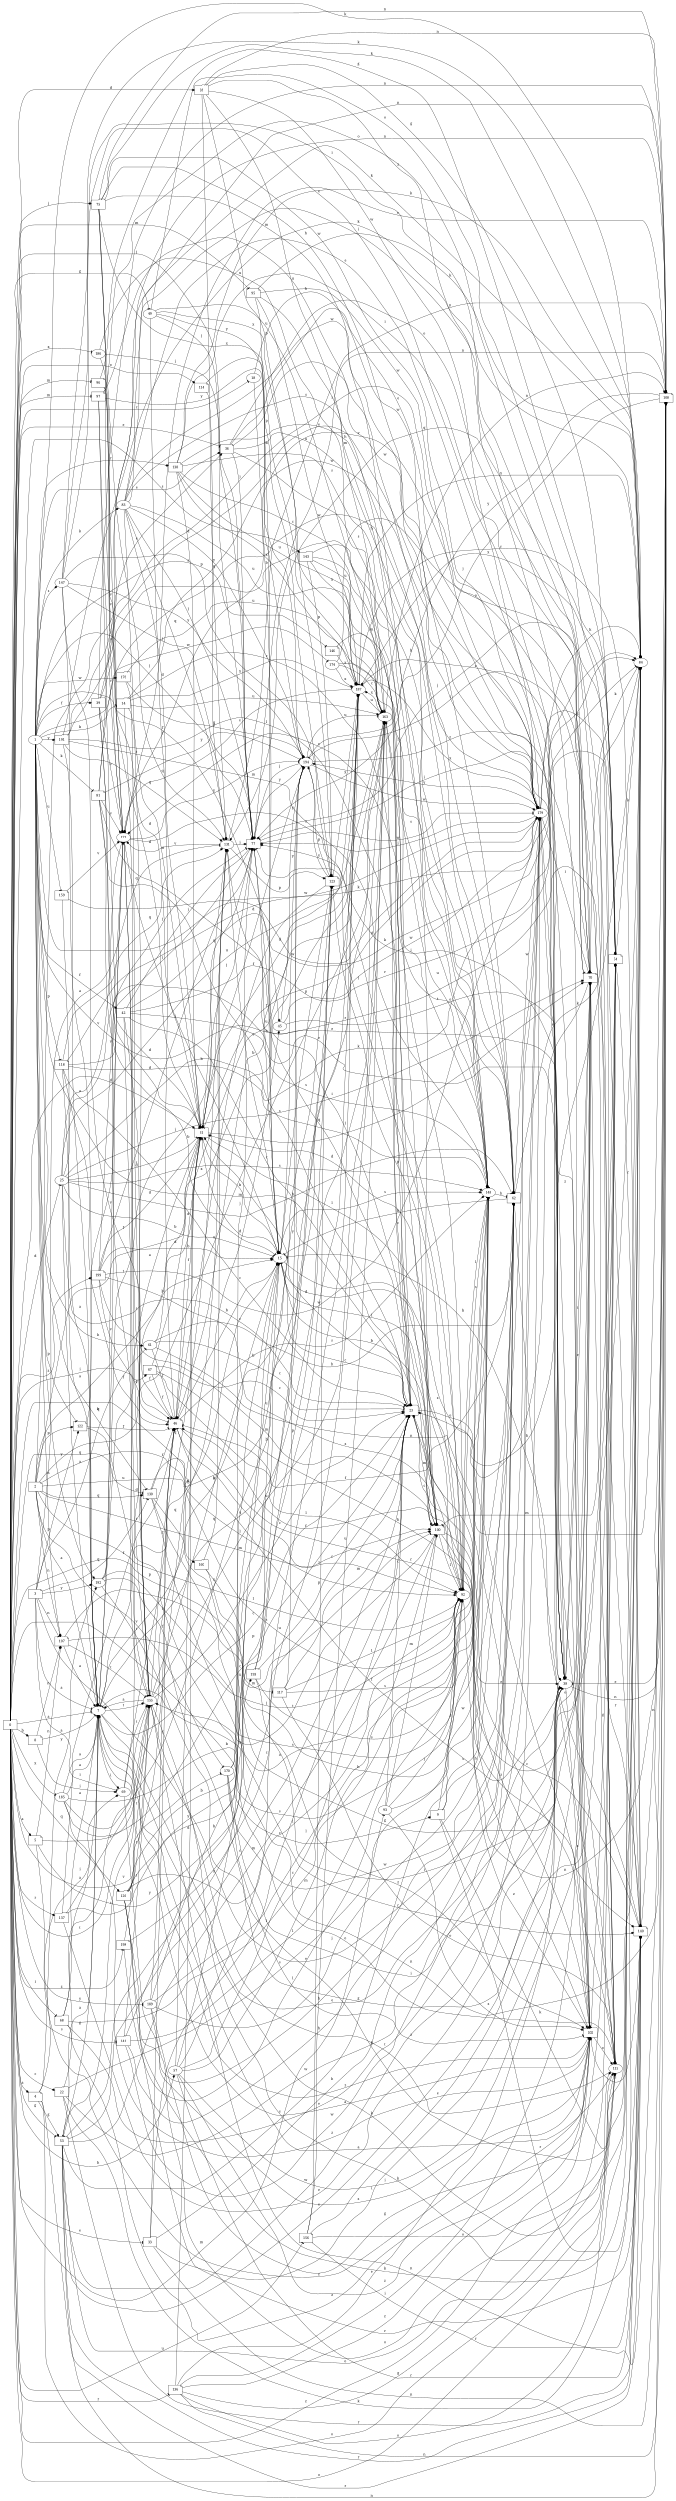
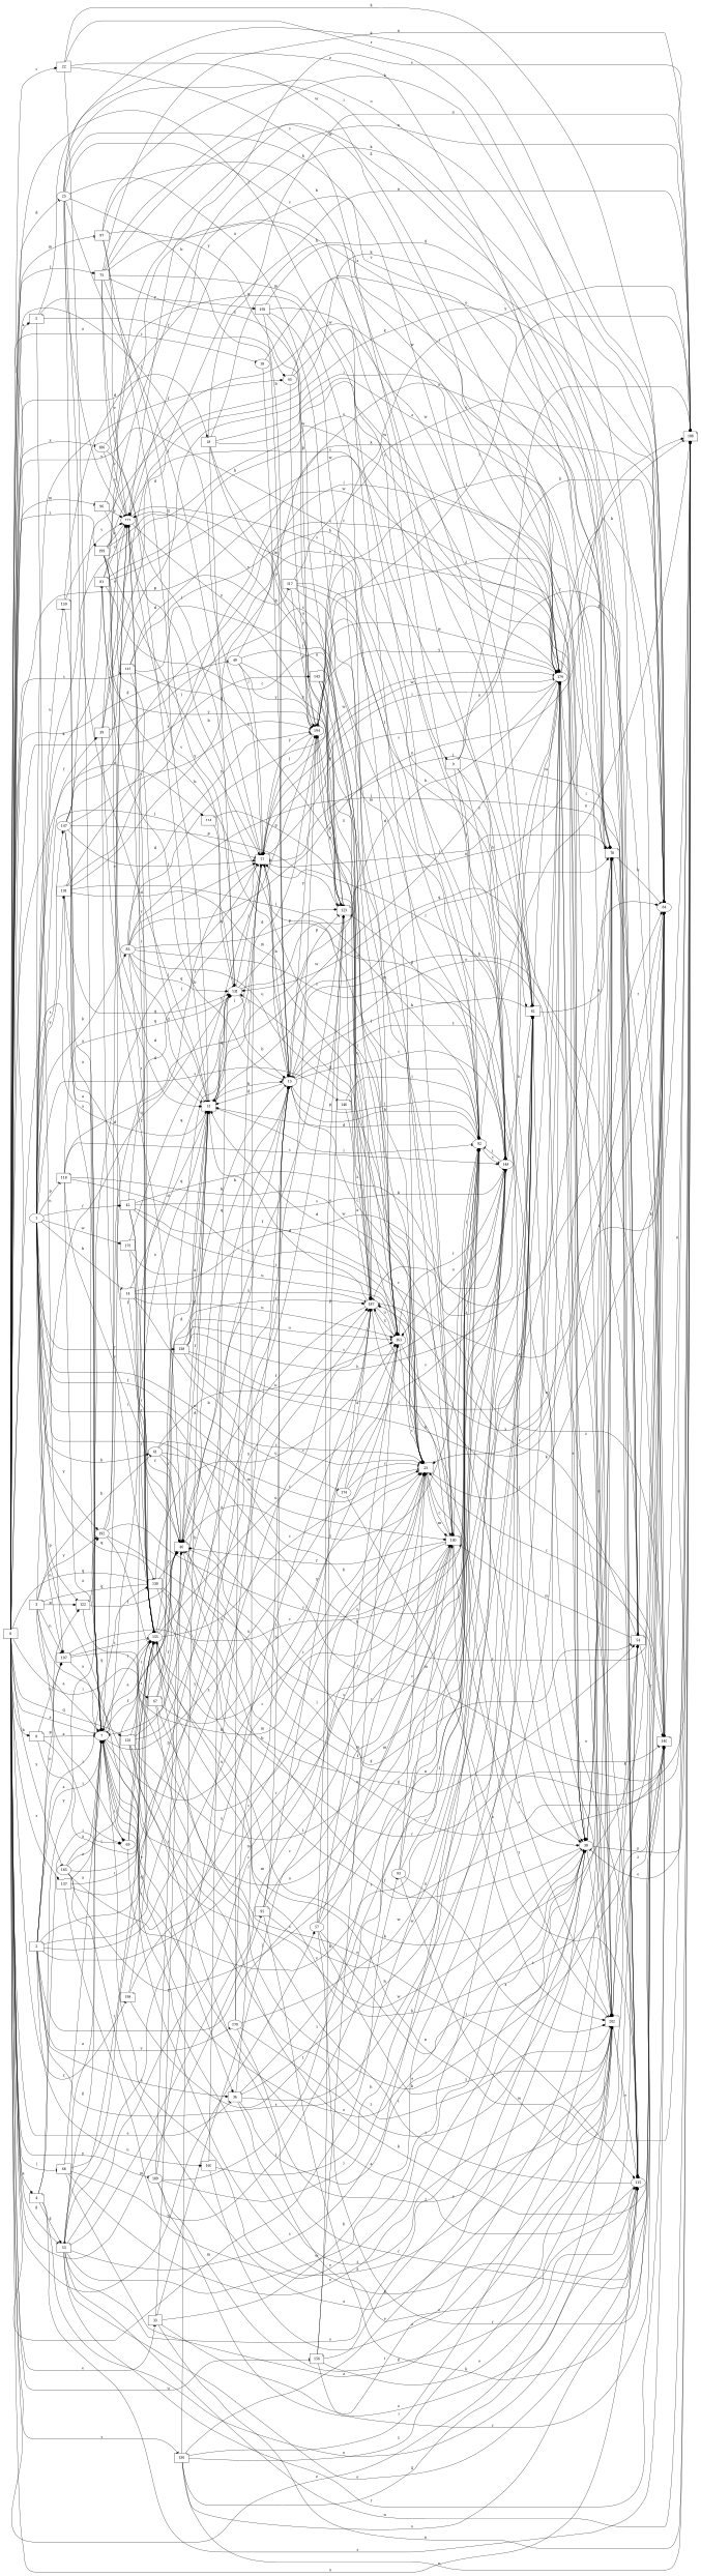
  strict digraph {
    fontname="Noto Serif"
    rankdir=LR
    node [fontname="Noto Serif" shape=note]
    edge [arrowhead=diamond fontname="Noto Serif"]
    0 [shape=folder]
    4
    5
    7 [shape=ellipse]
    8
    9 [shape=folder]
    18 [shape=ellipse]
    22 [shape=folder]
    25 [shape=ellipse]
    28 [shape=folder]
    31 [shape=folder]
    33 [shape=folder]
    36
    49 [shape=ellipse]
    53
    57 [shape=ellipse]
    67
    68 [shape=folder]
    75 [shape=folder]
    77 [shape=folder]
    92 [shape=ellipse]
    93 [shape=ellipse]
    95
    96
    97
    114
    115 [shape=ellipse]
    117
    126 [shape=folder]
    130 [shape=folder]
    136
    137 [shape=folder]
-   141 [shape=folder]
+   141
    143 [shape=folder]
    155 [shape=ellipse]
    156
    170 [shape=ellipse]
    185 [shape=ellipse]
    186 [shape=ellipse]
    189 [shape=ellipse]
    198
    199
    202 [shape=folder]
    140
    192 [shape=ellipse]
    69 [shape=ellipse]
    45 [shape=ellipse]
    107
    193 [shape=folder]
    84 [shape=ellipse]
    15 [shape=ellipse]
    163 [shape=ellipse]
    38 [shape=ellipse]
    23 [shape=folder]
    171 [shape=ellipse]
    148 [shape=ellipse]
    62 [shape=folder]
    179 [shape=ellipse]
    70
    131 [shape=ellipse]
    123
    54
    108
    46
    187 [shape=ellipse]
    194 [shape=ellipse]
    100
    1 [shape=ellipse]
    14 [shape=folder]
    39 [shape=folder]
    42 [shape=folder]
    61 [shape=ellipse]
    81
    83 [shape=ellipse]
    118
    122
    138
    146
    147 [shape=ellipse]
    159
    174 [shape=ellipse]
    176 [shape=folder]
    191 [shape=folder]
    2
    160 [shape=folder]
    3
    0 -> 4 [label=a]
    0 -> 5 [label=a]
    0 -> 7 [arrowhead=tee label=a]
    0 -> 8 [label=b]
    0 -> 9 [label=b]
    0 -> 18 [arrowhead=tee label=c]
    0 -> 22 [label=c]
    0 -> 25 [arrowhead=tee label=d]
    0 -> 28 [label=d]
    0 -> 31 [label=d]
    0 -> 33 [arrowhead=tee label=e]
    0 -> 36 [arrowhead=tee label=e]
    0 -> 49 [arrowhead=tee label=g]
    0 -> 53 [arrowhead=tee label=g]
    0 -> 57 [label=h]
    0 -> 67 [label=i]
    0 -> 68 [arrowhead=tee label=i]
    0 -> 75 [label=j]
    0 -> 77 [arrowhead=tee label=j]
    0 -> 92 [label=l]
    0 -> 93 [arrowhead=tee label=m]
    0 -> 95 [arrowhead=tee label=m]
    0 -> 96 [arrowhead=tee label=m]
    0 -> 97 [arrowhead=tee label=m]
    0 -> 114 [label=o]
    0 -> 115 [label=o]
    0 -> 117 [arrowhead=tee label=p]
    0 -> 126 [label=q]
    0 -> 130 [arrowhead=tee label=q]
    0 -> 136 [arrowhead=tee label=r]
    0 -> 137 [label=r]
    0 -> 141 [arrowhead=tee label=s]
    0 -> 143 [label=s]
-   0 -> 155 [label=t]
+   8 -> 155 [label=t]
    0 -> 156 [arrowhead=tee label=u]
-   0 -> 170 [arrowhead=tee label=v]
    0 -> 185 [arrowhead=tee label=x]
    0 -> 186 [arrowhead=tee label=x]
    0 -> 189 [arrowhead=tee label=y]
    0 -> 198 [arrowhead=tee label=z]
    0 -> 199 [label=z]
    0 -> 202 [label=z]
    4 -> 53 [label=g]
    4 -> 115 [arrowhead=tee label=o]
    4 -> 140 [label=r]
    4 -> 192 [label=y]
    4 -> 69 [label=i]
    5 -> 202 [label=z]
    5 -> 45 [label=f]
    5 -> 107 [label=n]
    5 -> 193 [label=y]
    7 -> 53 [arrowhead=tee label=g]
    7 -> 155 [label=t]
    7 -> 202 [arrowhead=tee label=z]
    7 -> 69 [label=i]
    7 -> 84 [arrowhead=tee label=k]
    7 -> 15 [label=b]
    7 -> 163 [label=u]
    7 -> 38 [arrowhead=tee label=e]
    7 -> 23 [label=c]
    7 -> 171 [arrowhead=tee label=v]
    8 -> 7 [arrowhead=tee label=a]
    8 -> 69 [label=i]
    8 -> 107 [label=n]
    9 -> 92 [label=l]
    9 -> 140 [arrowhead=tee label=r]
    9 -> 84 [arrowhead=tee label=k]
    9 -> 148 [label=s]
    9 -> 62 [arrowhead=tee label=h]
    18 -> 15 [arrowhead=tee label=b]
    18 -> 179 [label=w]
    22 -> 7 [arrowhead=tee label=a]
    22 -> 140 [arrowhead=tee label=r]
    22 -> 84 [arrowhead=tee label=k]
    22 -> 148 [arrowhead=tee label=s]
    22 -> 179 [arrowhead=tee label=w]
    25 -> 7 [arrowhead=tee label=a]
    25 -> 31 [arrowhead=tee label=d]
    25 -> 77 [arrowhead=tee label=j]
    25 -> 84 [arrowhead=tee label=k]
    25 -> 15 [arrowhead=tee label=b]
    25 -> 163 [arrowhead=tee label=u]
-   25 -> 23 [arrowhead=tee label=c]
    25 -> 171 [arrowhead=tee label=v]
    25 -> 148 [label=s]
    25 -> 62 [arrowhead=tee label=h]
    25 -> 70 [label=i]
    28 -> 202 [arrowhead=tee label=z]
    28 -> 163 [arrowhead=tee label=u]
    28 -> 179 [arrowhead=tee label=w]
    28 -> 131 [label=q]
    28 -> 123 [label=p]
    28 -> 54 [arrowhead=tee label=g]
    28 -> 108 [label=n]
    31 -> 7 [arrowhead=tee label=a]
    31 -> 77 [arrowhead=tee label=j]
    31 -> 92 [arrowhead=tee label=l]
    31 -> 15 [label=b]
    31 -> 70 [label=i]
    31 -> 131 [label=q]
    31 -> 46 [label=f]
    33 -> 23 [arrowhead=tee label=c]
    33 -> 62 [label=h]
    33 -> 70 [arrowhead=tee label=i]
    33 -> 108 [label=n]
    33 -> 46 [label=f]
    36 -> 77 [arrowhead=tee label=j]
    36 -> 115 [label=o]
    36 -> 38 [arrowhead=tee label=e]
    36 -> 148 [arrowhead=tee label=s]
    36 -> 62 [label=h]
    36 -> 179 [label=w]
    49 -> 77 [label=j]
    49 -> 115 [arrowhead=tee label=o]
    49 -> 163 [label=u]
-   49 -> 46 [arrowhead=tee label=f]
    49 -> 187 [arrowhead=tee label=x]
    49 -> 194 [arrowhead=tee label=y]
    53 -> 7 [label=a]
    53 -> 115 [label=o]
    53 -> 155 [arrowhead=tee label=t]
    53 -> 140 [label=r]
    53 -> 38 [label=e]
    53 -> 23 [label=c]
    53 -> 148 [label=s]
    53 -> 179 [label=w]
    53 -> 108 [label=n]
    53 -> 187 [arrowhead=tee label=x]
    53 -> 100 [arrowhead=tee label=m]
-   57 -> 31 [label=d]
    57 -> 202 [label=z]
    57 -> 140 [label=r]
    57 -> 163 [label=u]
    57 -> 23 [label=c]
    57 -> 70 [arrowhead=tee label=i]
    57 -> 123 [label=p]
    57 -> 100 [arrowhead=tee label=m]
-   67 -> 31 [arrowhead=tee label=d]
+   67 -> 31 [label=d]
    67 -> 92 [label=l]
    67 -> 84 [arrowhead=tee label=k]
    67 -> 23 [label=c]
    67 -> 46 [label=f]
    68 -> 7 [arrowhead=tee label=a]
    68 -> 31 [arrowhead=tee label=d]
    68 -> 92 [label=l]
    68 -> 202 [arrowhead=tee label=z]
    68 -> 38 [arrowhead=tee label=e]
    75 -> 31 [arrowhead=tee label=d]
    75 -> 84 [arrowhead=tee label=k]
    75 -> 171 [arrowhead=tee label=v]
    75 -> 62 [arrowhead=tee label=h]
    75 -> 179 [label=w]
    75 -> 131 [label=q]
    75 -> 108 [label=n]
    75 -> 187 [label=x]
    75 -> 100 [arrowhead=tee label=m]
    77 -> 15 [arrowhead=tee label=b]
    77 -> 179 [arrowhead=tee label=w]
    77 -> 70 [arrowhead=tee label=i]
    77 -> 108 [label=n]
    77 -> 194 [arrowhead=tee label=y]
    92 -> 7 [arrowhead=tee label=a]
    92 -> 31 [label=d]
    92 -> 77 [arrowhead=tee label=j]
    92 -> 15 [arrowhead=tee label=b]
    92 -> 148 [arrowhead=tee label=s]
    92 -> 123 [arrowhead=tee label=p]
    92 -> 108 [label=n]
    93 -> 92 [label=l]
    93 -> 202 [label=z]
    93 -> 23 [label=c]
-   93 -> 179 [label=w]
+   93 -> 54 [label=w]
    93 -> 100 [label=m]
    95 -> 84 [arrowhead=tee label=k]
    95 -> 15 [label=b]
    95 -> 179 [label=w]
    95 -> 187 [arrowhead=tee label=x]
    95 -> 100 [arrowhead=tee label=m]
    96 -> 31 [arrowhead=tee label=d]
    96 -> 171 [label=v]
    96 -> 54 [label=g]
    97 -> 31 [arrowhead=tee label=d]
    97 -> 115 [label=o]
    97 -> 171 [arrowhead=tee label=v]
    97 -> 62 [arrowhead=tee label=h]
    97 -> 194 [label=y]
    114 -> 131 [arrowhead=tee label=q]
    114 -> 123 [arrowhead=tee label=p]
    115 -> 7 [label=a]
    115 -> 155 [arrowhead=tee label=t]
    117 -> 92 [arrowhead=tee label=l]
    117 -> 115 [label=o]
    117 -> 148 [arrowhead=tee label=s]
    117 -> 194 [arrowhead=tee label=y]
    117 -> 100 [label=m]
    126 -> 92 [label=l]
    126 -> 155 [arrowhead=tee label=t]
    126 -> 202 [arrowhead=tee label=z]
    126 -> 140 [label=r]
    126 -> 84 [arrowhead=tee label=k]
    126 -> 15 [label=b]
    126 -> 131 [arrowhead=tee label=q]
    126 -> 187 [label=x]
    130 -> 140 [label=r]
    130 -> 163 [label=u]
    130 -> 54 [label=g]
    130 -> 108 [arrowhead=tee label=n]
    130 -> 46 [label=f]
    136 -> 31 [arrowhead=tee label=d]
    136 -> 115 [label=o]
    136 -> 202 [arrowhead=tee label=z]
    136 -> 38 [arrowhead=tee label=e]
    136 -> 70 [label=i]
    136 -> 54 [label=g]
    136 -> 108 [label=n]
    137 -> 7 [label=a]
    137 -> 155 [arrowhead=tee label=t]
    137 -> 38 [arrowhead=tee label=e]
    137 -> 194 [label=y]
    141 -> 92 [arrowhead=tee label=l]
    141 -> 155 [label=t]
    141 -> 62 [label=h]
    141 -> 179 [label=w]
    141 -> 187 [arrowhead=tee label=x]
    143 -> 163 [arrowhead=tee label=u]
    143 -> 62 [label=h]
    143 -> 123 [arrowhead=tee label=p]
    143 -> 187 [label=x]
    143 -> 100 [label=m]
    155 -> 7 [label=a]
    155 -> 84 [label=k]
    155 -> 15 [arrowhead=tee label=b]
    155 -> 163 [arrowhead=tee label=u]
    155 -> 23 [label=c]
    155 -> 171 [arrowhead=tee label=v]
    155 -> 108 [arrowhead=tee label=n]
    155 -> 46 [label=f]
    156 -> 115 [label=o]
    156 -> 140 [arrowhead=tee label=r]
    156 -> 163 [label=u]
    156 -> 38 [label=e]
    156 -> 123 [label=p]
    170 -> 77 [arrowhead=tee label=j]
    170 -> 202 [arrowhead=tee label=z]
    170 -> 15 [label=b]
    170 -> 179 [arrowhead=tee label=w]
    170 -> 70 [label=i]
    185 -> 7 [label=a]
    185 -> 202 [label=z]
    185 -> 23 [label=c]
    185 -> 148 [label=s]
    185 -> 46 [arrowhead=tee label=f]
    185 -> 187 [label=x]
    186 -> 77 [arrowhead=tee label=j]
    186 -> 163 [label=u]
    186 -> 171 [arrowhead=tee label=v]
    189 -> 92 [arrowhead=tee label=l]
    189 -> 115 [arrowhead=tee label=o]
    189 -> 15 [arrowhead=tee label=b]
    189 -> 62 [arrowhead=tee label=j]
    189 -> 54 [label=g]
    189 -> 46 [label=f]
    198 -> 92 [label=l]
    198 -> 155 [label=t]
    198 -> 23 [label=c]
    199 -> 31 [arrowhead=tee label=d]
    199 -> 77 [label=j]
    199 -> 202 [arrowhead=tee label=z]
    199 -> 15 [label=b]
    199 -> 171 [arrowhead=tee label=v]
    199 -> 179 [label=w]
    199 -> 46 [arrowhead=tee label=f]
    199 -> 100 [arrowhead=tee label=m]
    202 -> 7 [arrowhead=tee label=a]
    202 -> 115 [label=o]
    202 -> 54 [label=g]
    140 -> 202 [label=z]
    140 -> 15 [arrowhead=tee label=b]
    140 -> 23 [label=c]
    140 -> 108 [arrowhead=tee label=n]
    192 -> 77 [arrowhead=tee label=j]
    192 -> 84 [label=k]
    192 -> 171 [label=v]
    192 -> 148 [arrowhead=tee label=s]
    192 -> 54 [arrowhead=tee label=g]
    69 -> 155 [label=t]
    69 -> 62 [label=h]
    69 -> 131 [label=q]
    45 -> 115 [label=o]
    45 -> 179 [label=w]
    45 -> 194 [arrowhead=tee label=y]
    107 -> 7 [label=a]
    107 -> 92 [arrowhead=tee label=l]
    107 -> 155 [arrowhead=tee label=t]
    107 -> 100 [arrowhead=tee label=m]
    193 -> 15 [arrowhead=tee label=b]
    193 -> 23 [label=c]
    193 -> 148 [arrowhead=tee label=s]
    193 -> 70 [label=i]
    193 -> 123 [arrowhead=tee label=p]
    84 -> 187 [arrowhead=tee label=x]
    15 -> 31 [label=d]
    15 -> 92 [label=l]
    15 -> 115 [arrowhead=tee label=o]
    15 -> 202 [label=z]
    15 -> 23 [arrowhead=tee label=c]
    15 -> 148 [label=s]
    15 -> 123 [arrowhead=tee label=p]
    15 -> 194 [label=y]
    163 -> 23 [label=c]
    163 -> 148 [arrowhead=tee label=s]
    163 -> 108 [label=n]
    163 -> 187 [label=x]
    38 -> 77 [label=j]
    38 -> 202 [label=z]
    38 -> 70 [arrowhead=tee label=i]
    38 -> 108 [arrowhead=tee label=n]
    38 -> 46 [arrowhead=tee label=f]
    23 -> 31 [label=d]
    23 -> 202 [arrowhead=tee label=z]
    23 -> 84 [arrowhead=tee label=k]
    23 -> 131 [label=q]
    23 -> 100 [label=m]
    171 -> 155 [arrowhead=tee label=t]
    171 -> 15 [label=b]
    171 -> 148 [label=s]
    171 -> 194 [arrowhead=tee label=y]
    148 -> 92 [arrowhead=tee label=l]
    148 -> 163 [label=u]
    148 -> 62 [arrowhead=tee label=h]
    62 -> 115 [label=o]
    62 -> 84 [label=k]
    62 -> 15 [arrowhead=tee label=b]
    62 -> 171 [label=v]
    62 -> 179 [label=w]
    62 -> 46 [arrowhead=tee label=f]
    179 -> 31 [arrowhead=tee label=d]
    179 -> 77 [label=j]
    179 -> 202 [arrowhead=tee label=z]
    179 -> 84 [label=k]
    179 -> 38 [label=e]
    179 -> 70 [arrowhead=tee label=i]
    179 -> 54 [label=g]
    179 -> 187 [arrowhead=tee label=x]
    179 -> 194 [label=y]
    70 -> 140 [arrowhead=tee label=r]
    70 -> 84 [arrowhead=tee label=k]
    70 -> 38 [label=e]
    70 -> 23 [label=c]
    70 -> 171 [arrowhead=tee label=v]
    131 -> 77 [label=j]
    131 -> 15 [label=b]
    131 -> 171 [label=v]
    131 -> 123 [label=p]
    131 -> 108 [arrowhead=tee label=n]
    123 -> 7 [arrowhead=tee label=a]
    123 -> 46 [arrowhead=tee label=f]
    123 -> 187 [label=x]
    123 -> 194 [label=y]
    54 -> 77 [arrowhead=tee label=j]
    54 -> 140 [label=r]
    54 -> 84 [label=k]
    54 -> 131 [label=q]
    54 -> 187 [label=x]
    54 -> 100 [arrowhead=tee label=m]
    108 -> 77 [label=j]
    108 -> 38 [arrowhead=tee label=e]
    108 -> 171 [label=v]
    108 -> 194 [arrowhead=tee label=y]
    46 -> 31 [arrowhead=tee label=d]
    46 -> 92 [label=l]
    46 -> 140 [label=r]
    46 -> 15 [label=b]
    46 -> 148 [label=s]
    187 -> 31 [label=d]
    187 -> 202 [arrowhead=tee label=z]
    187 -> 140 [arrowhead=tee label=r]
    187 -> 163 [arrowhead=tee label=u]
    187 -> 171 [label=v]
    187 -> 46 [label=f]
    194 -> 31 [label=d]
    194 -> 77 [label=j]
    194 -> 202 [label=z]
    194 -> 163 [arrowhead=tee label=u]
    194 -> 179 [label=w]
    194 -> 70 [arrowhead=tee label=i]
    194 -> 123 [arrowhead=tee label=p]
    100 -> 77 [label=j]
    100 -> 92 [label=l]
    100 -> 155 [label=t]
    100 -> 202 [label=z]
    100 -> 38 [label=e]
    100 -> 23 [arrowhead=tee label=c]
    100 -> 46 [label=f]
    1 -> 36 [label=e]
    1 -> 77 [arrowhead=tee label=j]
    1 -> 130 [arrowhead=tee label=q]
    1 -> 140 [arrowhead=tee label=r]
    1 -> 192 [label=y]
    1 -> 45 [label=f]
    1 -> 107 [label=n]
    1 -> 84 [label=k]
    1 -> 179 [arrowhead=tee label=w]
    1 -> 100 [label=m]
    1 -> 14 [arrowhead=tee label=b]
    1 -> 39 [label=f]
    1 -> 42 [label=f]
    1 -> 61 [label=h]
    1 -> 81 [arrowhead=tee label=k]
    1 -> 83 [label=k]
    1 -> 118 [arrowhead=tee label=p]
    1 -> 122 [arrowhead=tee label=p]
    1 -> 138 [label=r]
    1 -> 146 [arrowhead=tee label=s]
    1 -> 147 [label=s]
    1 -> 159 [arrowhead=tee label=u]
    1 -> 174 [arrowhead=tee label=w]
    1 -> 176 [label=w]
    1 -> 191 [label=y]
    14 -> 31 [arrowhead=tee label=d]
    14 -> 155 [arrowhead=tee label=t]
    14 -> 163 [label=u]
    14 -> 23 [label=c]
    14 -> 179 [arrowhead=tee label=w]
    14 -> 187 [arrowhead=tee label=x]
    39 -> 31 [label=d]
    39 -> 155 [arrowhead=tee label=t]
    39 -> 84 [label=k]
    39 -> 171 [label=v]
    39 -> 148 [arrowhead=tee label=s]
    39 -> 108 [label=n]
    42 -> 77 [arrowhead=tee label=j]
    42 -> 155 [arrowhead=tee label=t]
    42 -> 140 [label=r]
    42 -> 84 [label=k]
    42 -> 23 [arrowhead=tee label=c]
    42 -> 148 [arrowhead=tee label=s]
    42 -> 46 [arrowhead=tee label=f]
    61 -> 163 [label=u]
    61 -> 23 [arrowhead=tee label=c]
    61 -> 62 [label=h]
    61 -> 108 [label=n]
    61 -> 46 [arrowhead=tee label=f]
    81 -> 15 [arrowhead=tee label=b]
    81 -> 38 [label=e]
    81 -> 23 [arrowhead=tee label=c]
    81 -> 171 [label=v]
    81 -> 179 [label=w]
    81 -> 108 [arrowhead=tee label=n]
    81 -> 194 [arrowhead=tee label=y]
    83 -> 31 [arrowhead=tee label=d]
    83 -> 77 [label=j]
    83 -> 155 [arrowhead=tee label=t]
    83 -> 163 [label=u]
    83 -> 38 [label=e]
    83 -> 148 [arrowhead=tee label=s]
    83 -> 179 [arrowhead=tee label=w]
    83 -> 70 [label=i]
    83 -> 131 [label=q]
    83 -> 108 [label=n]
    83 -> 194 [arrowhead=tee label=y]
    118 -> 7 [label=a]
    118 -> 38 [label=e]
    118 -> 23 [label=c]
    118 -> 148 [label=s]
    118 -> 179 [arrowhead=tee label=w]
    118 -> 131 [label=q]
    118 -> 46 [label=f]
    122 -> 77 [arrowhead=tee label=j]
    122 -> 115 [label=o]
    122 -> 46 [arrowhead=tee label=f]
    138 -> 31 [label=d]
    138 -> 84 [label=k]
    138 -> 163 [arrowhead=tee label=u]
    138 -> 23 [arrowhead=tee label=c]
    138 -> 148 [arrowhead=tee label=s]
    138 -> 62 [label=h]
    138 -> 70 [label=i]
    138 -> 187 [label=x]
    146 -> 92 [label=l]
    146 -> 187 [label=x]
    147 -> 7 [label=a]
    147 -> 77 [label=j]
    147 -> 84 [arrowhead=tee label=k]
    147 -> 38 [label=e]
    147 -> 70 [arrowhead=tee label=i]
    147 -> 123 [label=p]
    147 -> 46 [label=f]
    147 -> 194 [arrowhead=tee label=y]
    159 -> 7 [label=a]
    159 -> 84 [label=k]
    159 -> 171 [label=v]
    174 -> 115 [arrowhead=tee label=o]
    174 -> 23 [arrowhead=tee label=c]
    174 -> 148 [label=s]
    174 -> 187 [label=x]
    176 -> 155 [arrowhead=tee label=t]
    176 -> 163 [label=u]
    176 -> 194 [label=y]
    191 -> 7 [label=a]
    191 -> 92 [arrowhead=tee label=l]
    191 -> 84 [label=k]
    191 -> 38 [label=e]
    191 -> 70 [arrowhead=tee label=i]
    191 -> 131 [label=q]
    191 -> 100 [label=m]
    2 -> 7 [arrowhead=tee label=a]
    2 -> 36 [label=e]
    2 -> 92 [arrowhead=tee label=l]
    2 -> 130 [label=q]
    2 -> 170 [arrowhead=tee label=v]
    2 -> 107 [label=n]
    2 -> 15 [label=b]
    2 -> 163 [label=u]
    2 -> 148 [arrowhead=tee label=s]
    2 -> 187 [arrowhead=tee label=x]
    2 -> 100 [label=m]
    2 -> 122 [label=p]
    2 -> 160 [label=u]
    160 -> 202 [label=z]
    160 -> 62 [arrowhead=tee label=h]
    160 -> 131 [arrowhead=tee label=q]
    3 -> 7 [arrowhead=tee label=a]
    3 -> 130 [arrowhead=tee label=q]
    3 -> 192 [label=y]
    3 -> 69 [arrowhead=tee label=i]
    3 -> 107 [arrowhead=tee label=n]
    3 -> 38 [arrowhead=tee label=e]
    3 -> 131 [arrowhead=tee label=q]
    3 -> 61 [arrowhead=tee label=h]
    3 -> 122 [label=p]
  }
